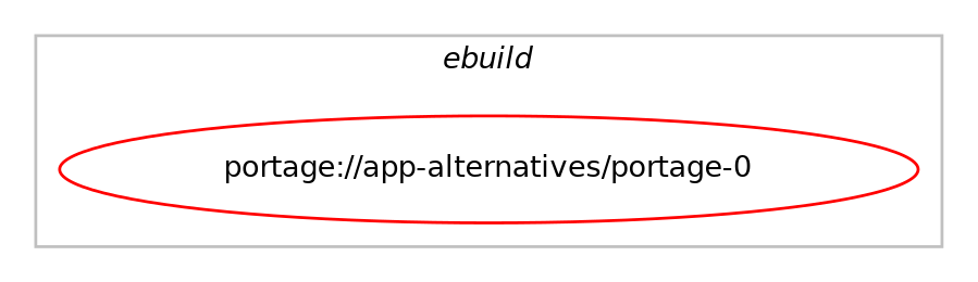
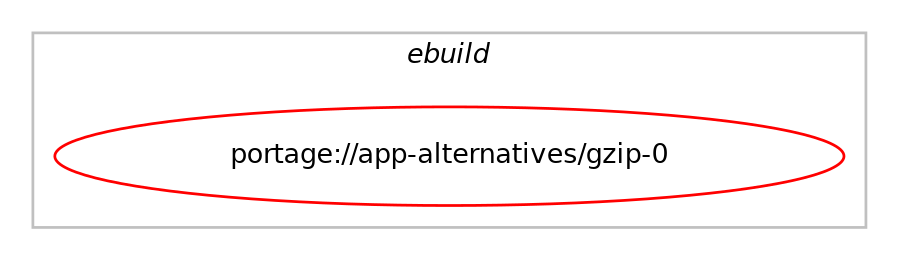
  digraph {
    compound=true
    concentrate=true
    fontname=Helvetica
    fontsize=10
    newrank=true
    rankdir=LR
    ranksep=1.5
-   n1 [color=red fontname=Helvetica fontsize=10 label="portage://app-alternatives/portage-0" width=4]
+   n1 [color=red fontname=Helvetica fontsize=10 label="portage://app-alternatives/gzip-0" width=4]
    subgraph cluster_1 {
      color=gray
      label=<<i>ebuild</i>>
      n1
    }
    subgraph cluster_2 {
      color=gray
      label=<<i>dependencies</i>>
      subgraph cluster_3 {
        color=gray
        fillcolor="#eeeeee"
        label=<<i>compile</i>>
        style=filled
      }
      subgraph cluster_4 {
        color=gray
        fillcolor="#eeeeee"
        label=<<i>compile and run</i>>
        style=filled
      }
      subgraph cluster_5 {
        color=gray
        fillcolor="#eeeeee"
        label=<<i>run</i>>
        style=filled
      }
    }
    subgraph cluster_6 {
      color=gray
      label=<<i>candidates</i>>
      rank=same
    }
  }
